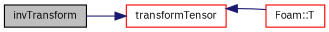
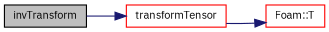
  digraph {
    fontname="IBM Plex Sans"
    rankdir=LR
    node [color=red fontname="IBM Plex Sans" fontsize=10 shape=record]
    edge [color=midnightblue fontname="IBM Plex Sans" fontsize=10 labelfontname=Helvetica labelfontsize=10 style=solid]
    n1 [color=black fillcolor=grey75 fontcolor=black height=0.2 label=invTransform style=filled width=0.4]
    n2 [height=0.2 label=transformTensor width=0.4]
    n3 [height=0.2 label="Foam::T" width=0.4]
    n1 -> n2
-   n3 -> n2
+   n2 -> n3
  }
